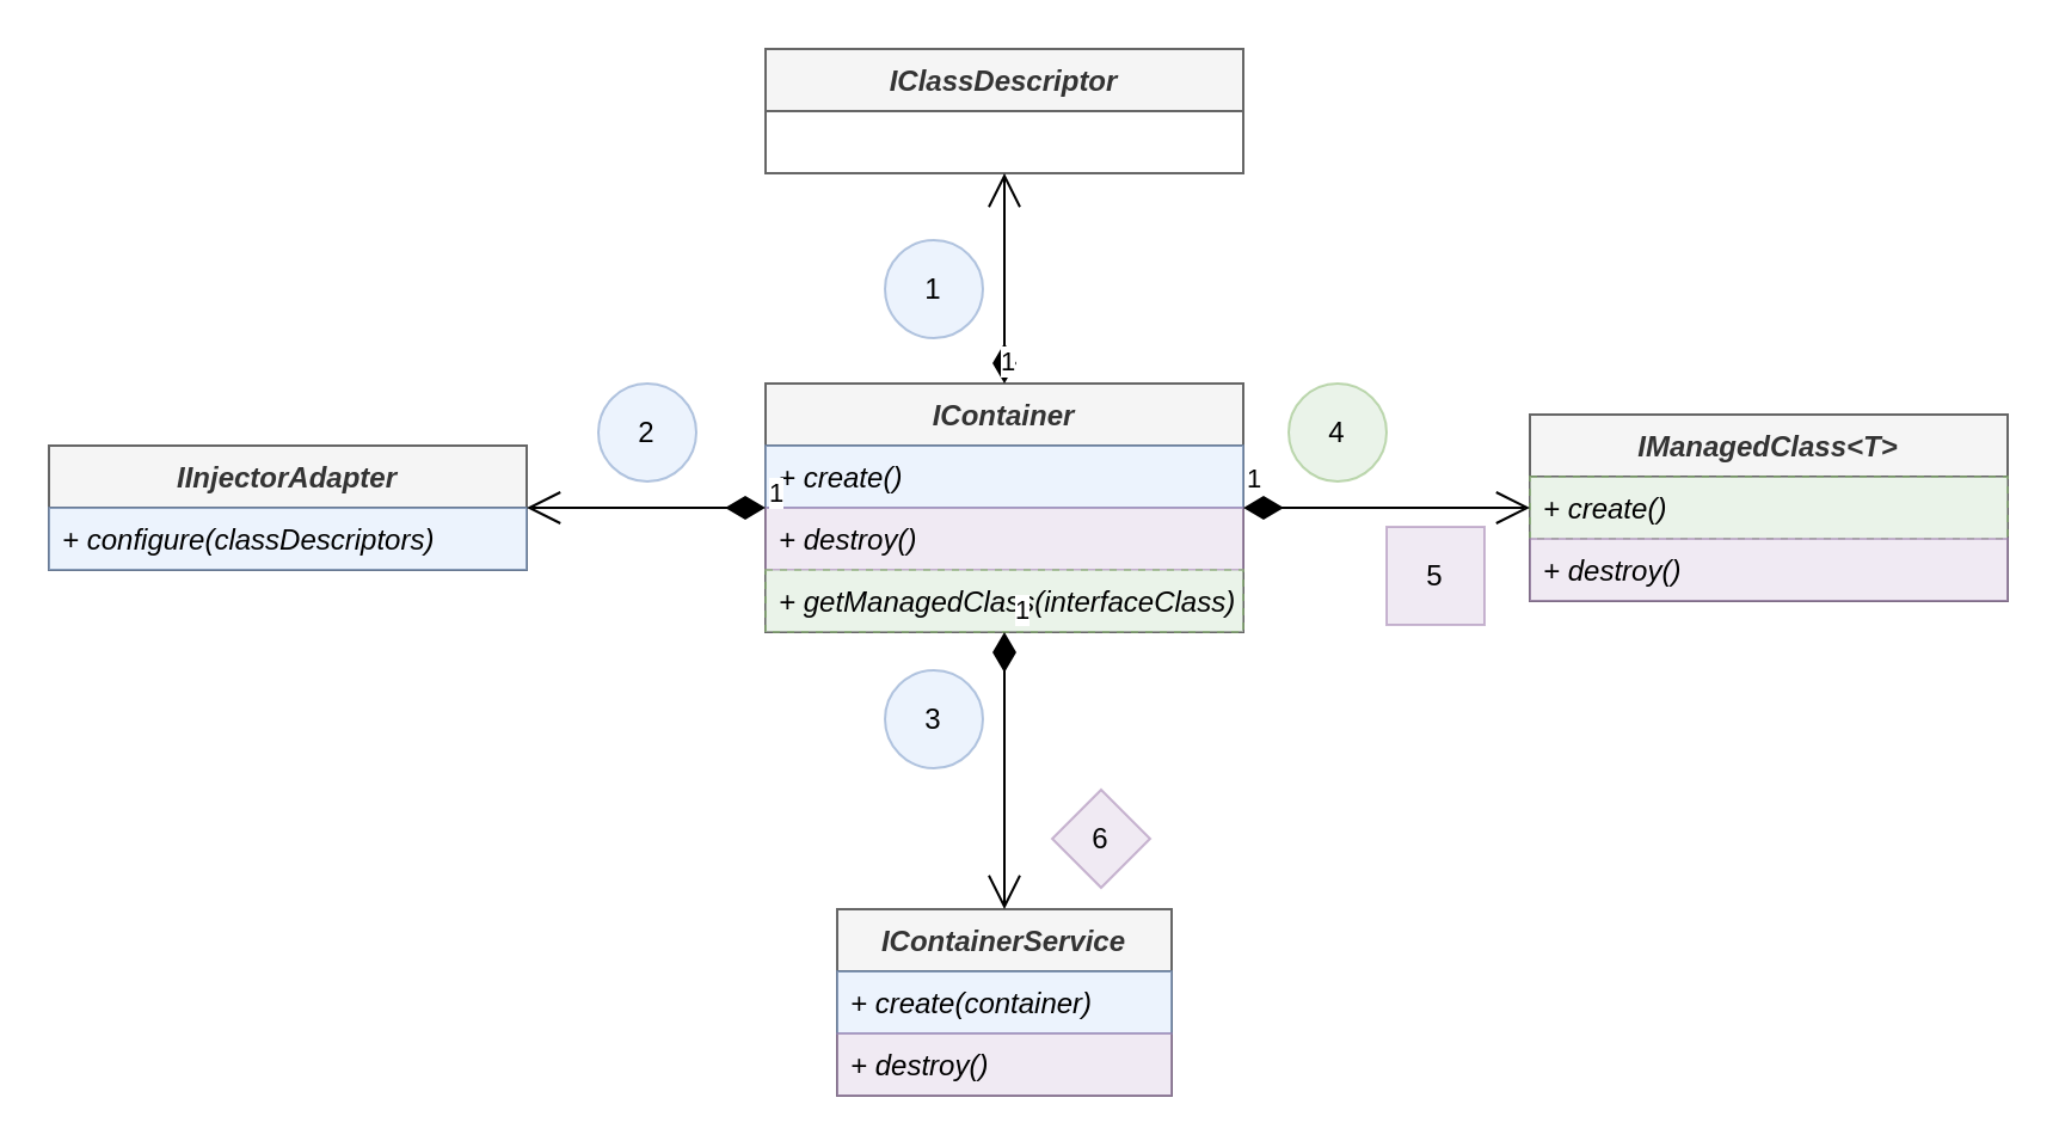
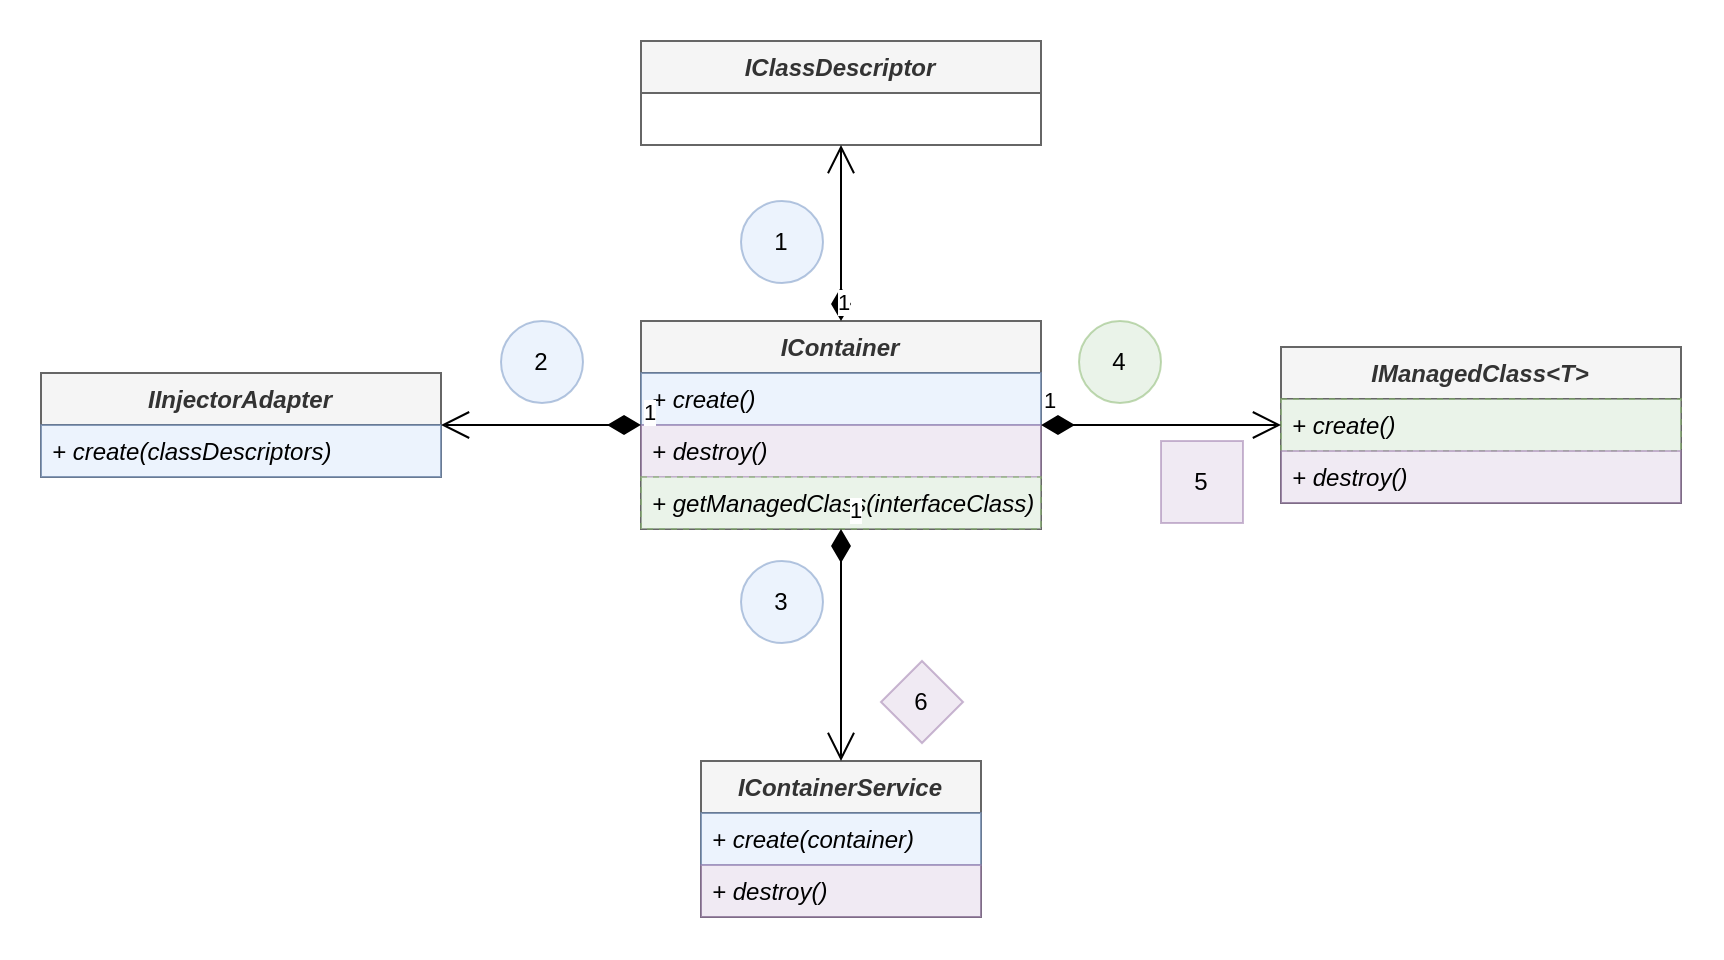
  <mxCell id="0" />
  <mxCell id="1" parent="0" />
  <mxCell id="2" value="IContainer" style="swimlane;fontStyle=3;childLayout=stackLayout;horizontal=1;startSize=26;fillColor=#f5f5f5;horizontalStack=0;resizeParent=1;resizeParentMax=0;resizeLast=0;collapsible=1;marginBottom=0;rounded=0;strokeColor=#666666;fontColor=#333333;" parent="1" vertex="1"><mxGeometry x="320" y="160" width="200" height="104" as="geometry" /></mxCell>
  <mxCell id="3" value="+ create()" style="text;strokeColor=#6c8ebf;fillColor=#dae8fc;align=left;verticalAlign=top;spacingLeft=4;spacingRight=4;overflow=hidden;rotatable=0;points=[[0,0.5],[1,0.5]];portConstraint=eastwest;rounded=0;opacity=50;fontStyle=2" parent="2" vertex="1"><mxGeometry y="26" width="200" height="26" as="geometry" /></mxCell>
  <mxCell id="4" value="+ destroy()" style="text;strokeColor=#9673a6;fillColor=#e1d5e7;align=left;verticalAlign=top;spacingLeft=4;spacingRight=4;overflow=hidden;rotatable=0;points=[[0,0.5],[1,0.5]];portConstraint=eastwest;rounded=0;opacity=50;fontStyle=2" parent="2" vertex="1"><mxGeometry y="52" width="200" height="26" as="geometry" /></mxCell>
  <mxCell id="5" value="+ getManagedClass(interfaceClass)" style="text;strokeColor=#82b366;fillColor=#d5e8d4;align=left;verticalAlign=top;spacingLeft=4;spacingRight=4;overflow=hidden;rotatable=0;points=[[0,0.5],[1,0.5]];portConstraint=eastwest;rounded=0;dashed=1;opacity=50;fontStyle=2" parent="2" vertex="1"><mxGeometry y="78" width="200" height="26" as="geometry" /></mxCell>
  <mxCell id="6" value="IManagedClass&lt;T&gt;" style="swimlane;fontStyle=3;childLayout=stackLayout;horizontal=1;startSize=26;fillColor=#f5f5f5;horizontalStack=0;resizeParent=1;resizeParentMax=0;resizeLast=0;collapsible=1;marginBottom=0;rounded=0;strokeColor=#666666;fontColor=#333333;" parent="1" vertex="1"><mxGeometry x="640" y="173" width="200" height="78" as="geometry" /></mxCell>
  <mxCell id="7" value="+ create()" style="text;strokeColor=#82b366;fillColor=#d5e8d4;align=left;verticalAlign=top;spacingLeft=4;spacingRight=4;overflow=hidden;rotatable=0;points=[[0,0.5],[1,0.5]];portConstraint=eastwest;rounded=0;dashed=1;opacity=50;fontStyle=2" parent="6" vertex="1"><mxGeometry y="26" width="200" height="26" as="geometry" /></mxCell>
  <mxCell id="8" value="+ destroy()" style="text;strokeColor=#9673a6;fillColor=#e1d5e7;align=left;verticalAlign=top;spacingLeft=4;spacingRight=4;overflow=hidden;rotatable=0;points=[[0,0.5],[1,0.5]];portConstraint=eastwest;rounded=0;opacity=50;fontStyle=2" parent="6" vertex="1"><mxGeometry y="52" width="200" height="26" as="geometry" /></mxCell>
  <mxCell id="9" value="1" style="endArrow=open;html=1;endSize=12;startArrow=diamondThin;startSize=14;startFill=1;align=left;verticalAlign=bottom;rounded=0;" parent="1" source="2" target="6" edge="1"><mxGeometry x="-1" y="3" relative="1" as="geometry"><mxPoint x="570" y="403" as="sourcePoint" /><mxPoint x="730" y="403" as="targetPoint" /></mxGeometry></mxCell>
  <mxCell id="10" value="IClassDescriptor" style="swimlane;fontStyle=3;childLayout=stackLayout;horizontal=1;startSize=26;fillColor=#f5f5f5;horizontalStack=0;resizeParent=1;resizeParentMax=0;resizeLast=0;collapsible=1;marginBottom=0;strokeColor=#666666;fontColor=#333333;" parent="1" vertex="1"><mxGeometry x="320" y="20" width="200" height="52" as="geometry" /></mxCell>
  <mxCell id="11" value="IContainerService" style="swimlane;fontStyle=3;childLayout=stackLayout;horizontal=1;startSize=26;fillColor=#f5f5f5;horizontalStack=0;resizeParent=1;resizeParentMax=0;resizeLast=0;collapsible=1;marginBottom=0;rounded=0;strokeColor=#666666;fontColor=#333333;" parent="1" vertex="1"><mxGeometry x="350" y="380" width="140" height="78" as="geometry" /></mxCell>
  <mxCell id="12" value="+ create(container)" style="text;strokeColor=#6c8ebf;fillColor=#dae8fc;align=left;verticalAlign=top;spacingLeft=4;spacingRight=4;overflow=hidden;rotatable=0;points=[[0,0.5],[1,0.5]];portConstraint=eastwest;rounded=0;opacity=50;fontStyle=2" parent="11" vertex="1"><mxGeometry y="26" width="140" height="26" as="geometry" /></mxCell>
  <mxCell id="13" value="+ destroy()" style="text;strokeColor=#9673a6;fillColor=#e1d5e7;align=left;verticalAlign=top;spacingLeft=4;spacingRight=4;overflow=hidden;rotatable=0;points=[[0,0.5],[1,0.5]];portConstraint=eastwest;rounded=0;opacity=50;fontStyle=2" parent="11" vertex="1"><mxGeometry y="52" width="140" height="26" as="geometry" /></mxCell>
  <mxCell id="14" value="1" style="endArrow=open;html=1;endSize=12;startArrow=diamondThin;startSize=14;startFill=1;align=left;verticalAlign=bottom;rounded=0;" parent="1" source="2" target="11" edge="1"><mxGeometry x="-1" y="3" relative="1" as="geometry"><mxPoint x="530" y="235" as="sourcePoint" /><mxPoint x="610" y="235" as="targetPoint" /></mxGeometry></mxCell>
  <mxCell id="15" value="1" style="endArrow=open;html=1;endSize=12;startArrow=diamondThin;startSize=14;startFill=1;align=left;verticalAlign=bottom;rounded=0;" parent="1" source="2" target="10" edge="1"><mxGeometry x="-1" y="3" relative="1" as="geometry"><mxPoint x="530" y="235" as="sourcePoint" /><mxPoint x="610" y="235" as="targetPoint" /></mxGeometry></mxCell>
  <mxCell id="16" value="IInjectorAdapter" style="swimlane;fontStyle=3;childLayout=stackLayout;horizontal=1;startSize=26;fillColor=#f5f5f5;horizontalStack=0;resizeParent=1;resizeParentMax=0;resizeLast=0;collapsible=1;marginBottom=0;rounded=0;strokeColor=#666666;fontColor=#333333;" parent="1" vertex="1"><mxGeometry x="20" y="186" width="200" height="52" as="geometry" /></mxCell>
- <mxCell id="17" value="+ configure(classDescriptors)" style="text;strokeColor=#6c8ebf;fillColor=#dae8fc;align=left;verticalAlign=top;spacingLeft=4;spacingRight=4;overflow=hidden;rotatable=0;points=[[0,0.5],[1,0.5]];portConstraint=eastwest;rounded=0;opacity=50;fontStyle=2" parent="16" vertex="1"><mxGeometry y="26" width="200" height="26" as="geometry" /></mxCell>
+ <mxCell id="17" value="+ create(classDescriptors)" style="text;strokeColor=#6c8ebf;fillColor=#dae8fc;align=left;verticalAlign=top;spacingLeft=4;spacingRight=4;overflow=hidden;rotatable=0;points=[[0,0.5],[1,0.5]];portConstraint=eastwest;rounded=0;opacity=50;fontStyle=2" parent="16" vertex="1"><mxGeometry y="26" width="200" height="26" as="geometry" /></mxCell>
  <mxCell id="18" value="1" style="endArrow=open;html=1;endSize=12;startArrow=diamondThin;startSize=14;startFill=1;align=left;verticalAlign=bottom;rounded=0;" parent="1" source="2" target="16" edge="1"><mxGeometry x="-1" y="3" relative="1" as="geometry"><mxPoint x="430" y="287" as="sourcePoint" /><mxPoint x="430" y="390" as="targetPoint" /></mxGeometry></mxCell>
  <mxCell id="19" value="3" style="ellipse;whiteSpace=wrap;html=1;aspect=fixed;rounded=0;strokeColor=#6c8ebf;fillColor=#dae8fc;opacity=50;" parent="1" vertex="1"><mxGeometry x="370" y="280" width="41" height="41" as="geometry" /></mxCell>
  <mxCell id="20" value="1" style="ellipse;whiteSpace=wrap;html=1;aspect=fixed;rounded=0;strokeColor=#6c8ebf;fillColor=#dae8fc;opacity=50;" parent="1" vertex="1"><mxGeometry x="370" y="100" width="41" height="41" as="geometry" /></mxCell>
  <mxCell id="21" value="2" style="ellipse;whiteSpace=wrap;html=1;aspect=fixed;rounded=0;strokeColor=#6c8ebf;fillColor=#dae8fc;opacity=50;" parent="1" vertex="1"><mxGeometry x="250" y="160" width="41" height="41" as="geometry" /></mxCell>
  <mxCell id="22" value="4" style="ellipse;whiteSpace=wrap;html=1;aspect=fixed;rounded=0;strokeColor=#82b366;fillColor=#d5e8d4;opacity=50;" parent="1" vertex="1"><mxGeometry x="539" y="160" width="41" height="41" as="geometry" /></mxCell>
  <mxCell id="23" value="5" style="whiteSpace=wrap;html=1;aspect=fixed;strokeColor=#9673a6;fillColor=#e1d5e7;opacity=50;rounded=0;" parent="1" vertex="1"><mxGeometry x="580" y="220" width="41" height="41" as="geometry" /></mxCell>
  <mxCell id="24" value="6" style="rhombus;whiteSpace=wrap;html=1;aspect=fixed;strokeColor=#9673a6;fillColor=#e1d5e7;opacity=50;" parent="1" vertex="1"><mxGeometry x="440" y="330" width="41" height="41" as="geometry" /></mxCell>
